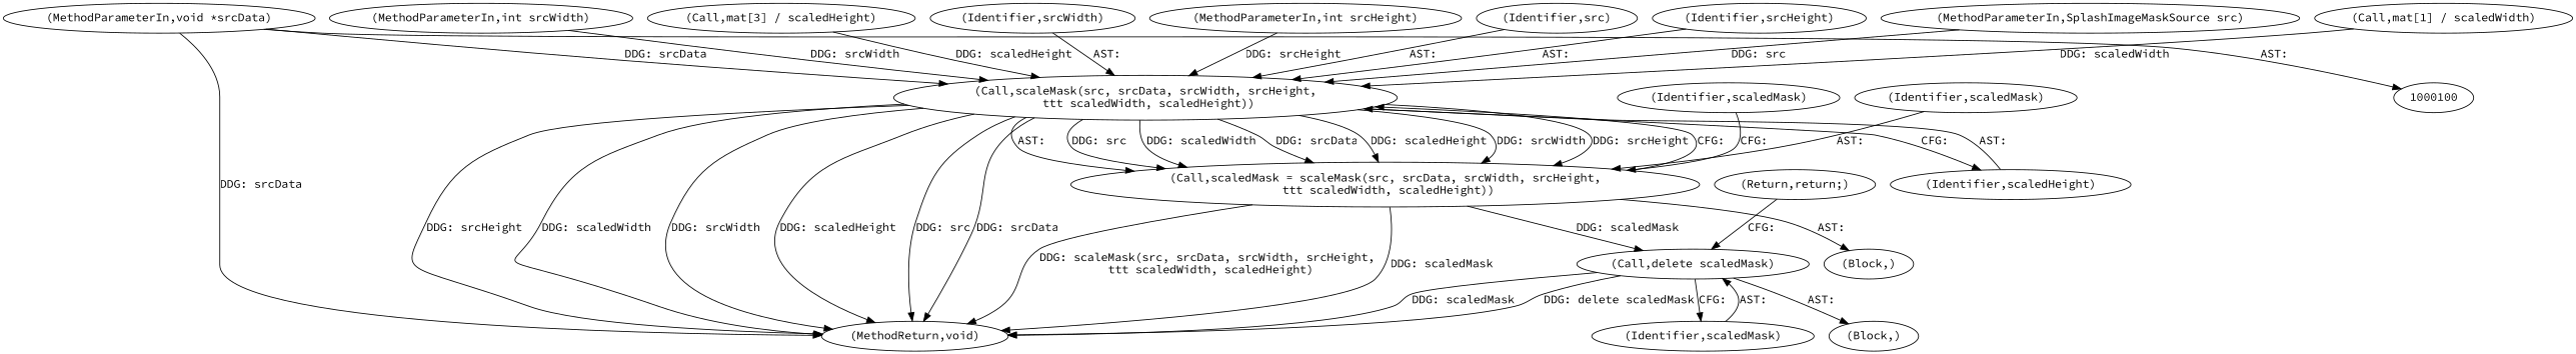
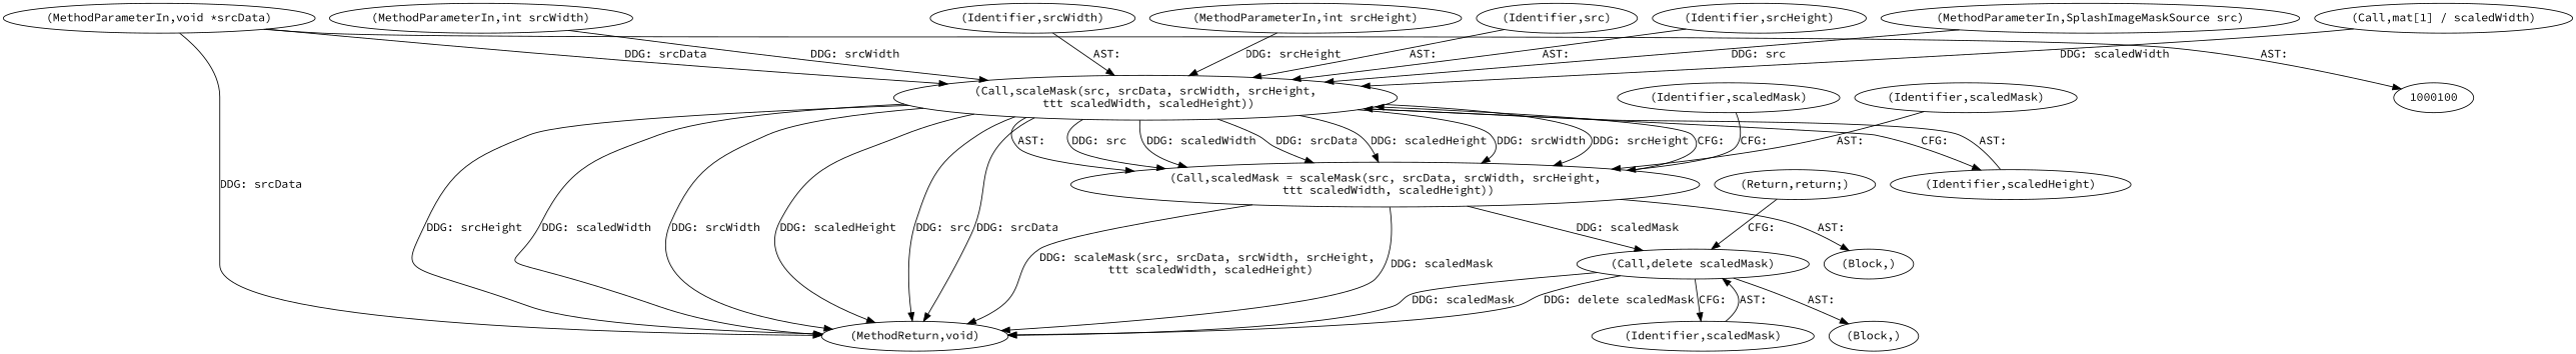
  digraph {
    fontname="Source Code Pro"
    node [fontname="Source Code Pro"]
    edge [fontname="Source Code Pro"]
    n1 [label="(MethodParameterIn,void *srcData)"]
    n2 [label="(Call,scaleMask(src, srcData, srcWidth, srcHeight,\n \t\t\t scaledWidth, scaledHeight))"]
    n3 [label="(MethodReturn,void)"]
    1000100
    n5 [label="(Call,scaledMask = scaleMask(src, srcData, srcWidth, srcHeight,\n \t\t\t scaledWidth, scaledHeight))"]
    n6 [label="(Identifier,scaledHeight)"]
    n7 [label="(Call,delete scaledMask)"]
    n8 [label="(Block,)"]
    n9 [label="(Identifier,scaledMask)"]
    n10 [label="(Block,)"]
    n11 [label="(MethodParameterIn,int srcWidth)"]
-   n12 [label="(Call,mat[3] / scaledHeight)"]
    n13 [label="(Identifier,srcWidth)"]
    n14 [label="(MethodParameterIn,int srcHeight)"]
    n15 [label="(Return,return;)"]
    n16 [label="(Identifier,src)"]
    n17 [label="(Identifier,srcHeight)"]
    n18 [label="(MethodParameterIn,SplashImageMaskSource src)"]
    n19 [label="(Identifier,scaledMask)"]
    n20 [label="(Identifier,scaledMask)"]
    n21 [label="(Call,mat[1] / scaledWidth)"]
    n1 -> n2 [label="DDG: srcData"]
    n1 -> n3 [label="DDG: srcData"]
    n1 -> 1000100 [label="AST: "]
    n2 -> n3 [label="DDG: srcHeight"]
    n2 -> n3 [label="DDG: scaledWidth"]
    n2 -> n3 [label="DDG: srcWidth"]
    n2 -> n3 [label="DDG: scaledHeight"]
    n2 -> n3 [label="DDG: src"]
    n2 -> n3 [label="DDG: srcData"]
    n2 -> n5 [label="AST: "]
    n2 -> n5 [label="DDG: src"]
    n2 -> n5 [label="DDG: scaledWidth"]
    n2 -> n5 [label="DDG: srcData"]
    n2 -> n5 [label="DDG: scaledHeight"]
    n2 -> n5 [label="DDG: srcWidth"]
    n2 -> n5 [label="DDG: srcHeight"]
    n2 -> n6 [label="CFG: "]
    n5 -> n2 [label="CFG: "]
    n5 -> n3 [label="DDG: scaleMask(src, srcData, srcWidth, srcHeight,\n \t\t\t scaledWidth, scaledHeight)"]
    n5 -> n3 [label="DDG: scaledMask"]
    n5 -> n7 [label="DDG: scaledMask"]
    n5 -> n8 [label="AST: "]
    n6 -> n2 [label="AST: "]
    n7 -> n3 [label="DDG: scaledMask"]
    n7 -> n3 [label="DDG: delete scaledMask"]
    n7 -> n9 [label="CFG: "]
    n7 -> n10 [label="AST: "]
    n9 -> n7 [label="AST: "]
    n11 -> n2 [label="DDG: srcWidth"]
-   n12 -> n2 [label="DDG: scaledHeight"]
    n13 -> n2 [label="AST: "]
    n14 -> n2 [label="DDG: srcHeight"]
    n15 -> n7 [label="CFG: "]
    n16 -> n2 [label="AST: "]
    n17 -> n2 [label="AST: "]
    n18 -> n2 [label="DDG: src"]
    n19 -> n5 [label="CFG: "]
    n20 -> n5 [label="AST: "]
    n21 -> n2 [label="DDG: scaledWidth"]
  }
